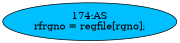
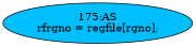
  strict digraph {
-   n1 [ast="<pyverilog.vparser.ast.Assign object at 0x7fcb433cd410>" def_var="['rfrgno']" fillcolor=deepskyblue label="174:AS\nrfrgno = regfile[rgno];" statements="[]" style=filled typ=Assign use_var="['regfile', 'rgno']"]
+   n1 [ast="<pyverilog.vparser.ast.Assign object at 0x7fcb433cd410>" def_var="['rfrgno']" fillcolor=deepskyblue label="175:AS\nrfrgno = regfile[rgno];" statements="[]" style=filled typ=Assign use_var="['regfile', 'rgno']"]
  }
